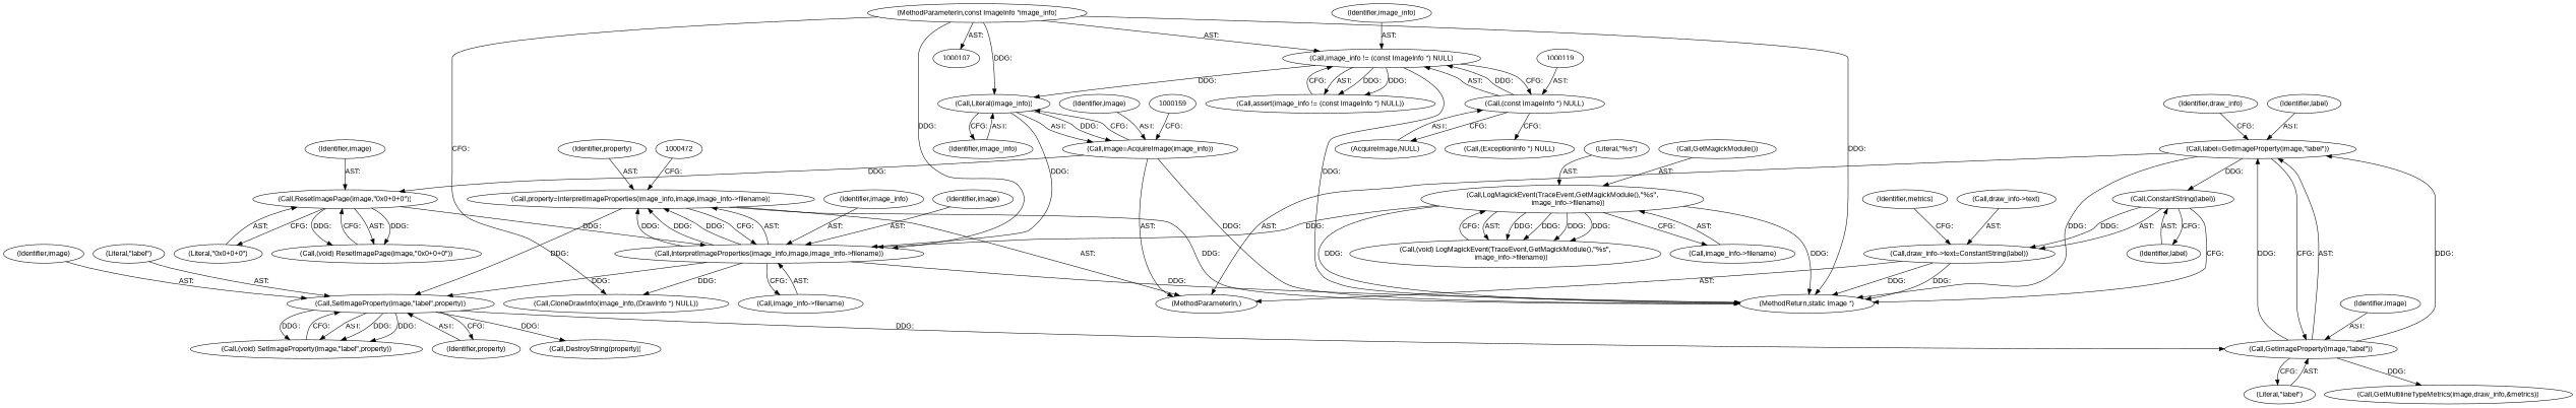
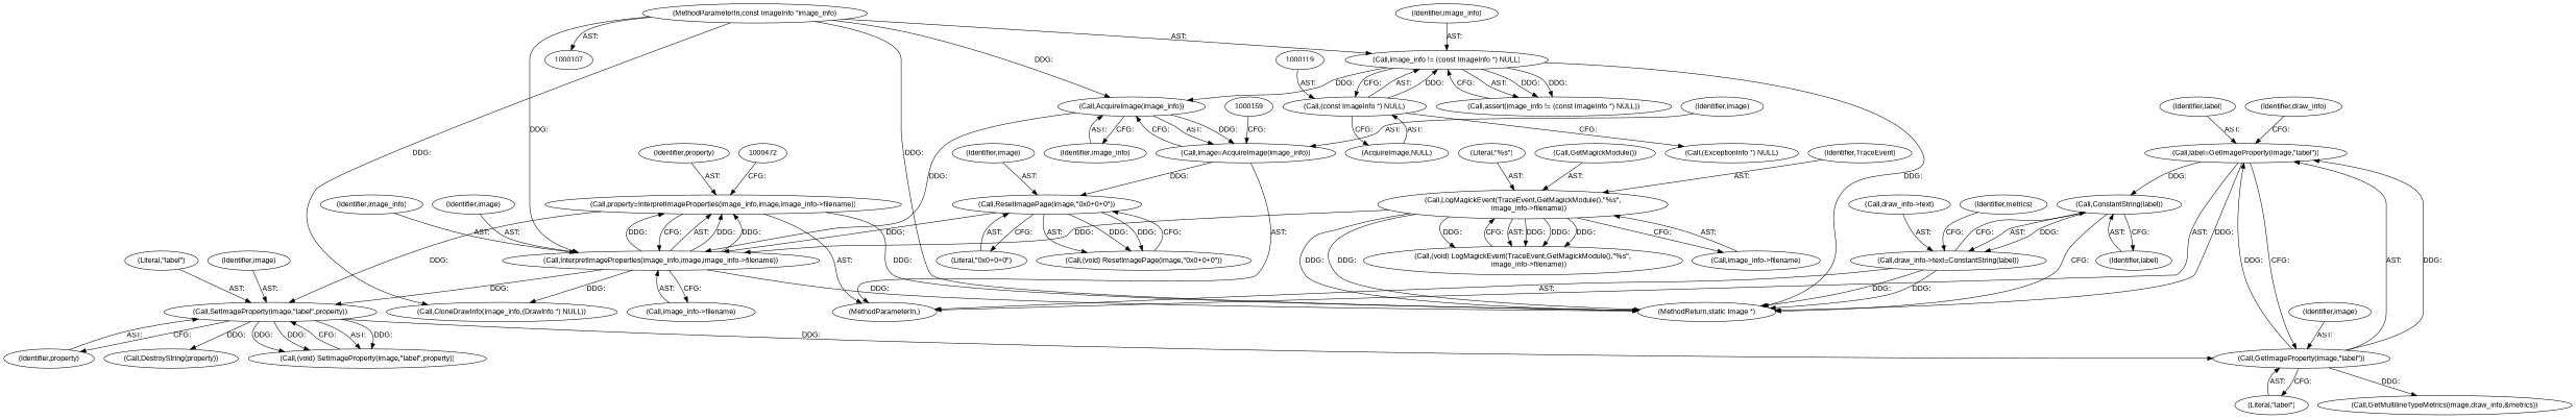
  digraph {
    fontname="Liberation Sans"
    node [fontname="Liberation Sans"]
    edge [fontname="Liberation Sans"]
    n1 [label="(Call,ConstantString(label))"]
    n2 [label="(Call,draw_info->text=ConstantString(label))"]
    n3 [label="(Identifier,label)"]
    n4 [label="(MethodReturn,static Image *)"]
    n5 [label="(MethodParameterIn,)"]
    n6 [label="(Call,label=GetImageProperty(image,\"label\"))"]
    n7 [label="(Call,GetImageProperty(image,\"label\"))"]
    n8 [label="(Literal,\"label\")"]
    n9 [label="(Call,GetMultilineTypeMetrics(image,draw_info,&metrics))"]
    n10 [label="(Call,SetImageProperty(image,\"label\",property))"]
    n11 [label="(Call,DestroyString(property))"]
    n12 [label="(Call,(void) SetImageProperty(image,\"label\",property))"]
    n13 [label="(Identifier,property)"]
    n14 [label="(Call,InterpretImageProperties(image_info,image,image_info->filename))"]
    n15 [label="(Call,property=InterpretImageProperties(image_info,image,image_info->filename))"]
    n16 [label="(Call,CloneDrawInfo(image_info,(DrawInfo *) NULL))"]
    n17 [label="(Call,image_info->filename)"]
-   n18 [label="(Call,Literal(image_info))"]
+   n18 [label="(Call,AcquireImage(image_info))"]
    n19 [label="(Call,image=AcquireImage(image_info))"]
    n20 [label="(Identifier,image_info)"]
    n21 [label="(Call,ResetImagePage(image,\"0x0+0+0\"))"]
    n22 [label="(Call,image_info != (const ImageInfo *) NULL)"]
    n23 [label="(Call,(const ImageInfo *) NULL)"]
    n24 [label="(Call,assert(image_info != (const ImageInfo *) NULL))"]
    n25 [label="(AcquireImage,NULL)"]
    n26 [label="(Call,(ExceptionInfo *) NULL)"]
    n27 [label="(MethodParameterIn,const ImageInfo *image_info)"]
    n28 [label=1000107]
    n29 [label="(Call,(void) ResetImagePage(image,\"0x0+0+0\"))"]
    n30 [label="(Literal,\"0x0+0+0\")"]
    n31 [label="(Call,LogMagickEvent(TraceEvent,GetMagickModule(),\"%s\",\n      image_info->filename))"]
    n32 [label="(Call,(void) LogMagickEvent(TraceEvent,GetMagickModule(),\"%s\",\n      image_info->filename))"]
    n33 [label="(Call,image_info->filename)"]
    n34 [label="(Identifier,image)"]
    n35 [label="(Identifier,draw_info)"]
    n36 [label="(Call,draw_info->text)"]
    n37 [label="(Literal,\"label\")"]
    n38 [label="(Identifier,label)"]
    n39 [label="(Literal,\"%s\")"]
    n40 [label="(Identifier,image)"]
    n41 [label="(Call,GetMagickModule())"]
    n42 [label="(Identifier,metrics)"]
    n43 [label="(Identifier,image)"]
    n44 [label="(Identifier,image_info)"]
+   n45 [label="(Identifier,TraceEvent)"]
    n46 [label="(Identifier,image_info)"]
    n47 [label="(Identifier,property)"]
    n48 [label="(Identifier,image)"]
    n49 [label="(Identifier,image)"]
    1000119
    1000159
    n52 [label=1000472]
    n1 -> n2 [label="AST: "]
    n1 -> n2 [label="DDG: "]
    n1 -> n3 [label="CFG: "]
    n1 -> n4 [label="CFG: "]
+   n2 -> n1 [label="CFG: "]
    n2 -> n4 [label="DDG: "]
    n2 -> n4 [label="DDG: "]
    n2 -> n5 [label="AST: "]
    n3 -> n1 [label="AST: "]
    n6 -> n1 [label="DDG: "]
    n6 -> n4 [label="DDG: "]
    n6 -> n5 [label="AST: "]
    n6 -> n7 [label="CFG: "]
    n7 -> n6 [label="AST: "]
    n7 -> n6 [label="DDG: "]
    n7 -> n6 [label="DDG: "]
    n7 -> n8 [label="CFG: "]
    n7 -> n9 [label="DDG: "]
    n8 -> n7 [label="AST: "]
    n10 -> n7 [label="DDG: "]
    n10 -> n11 [label="DDG: "]
    n10 -> n12 [label="AST: "]
    n10 -> n12 [label="DDG: "]
    n10 -> n12 [label="DDG: "]
    n10 -> n12 [label="DDG: "]
    n10 -> n13 [label="CFG: "]
    n12 -> n10 [label="CFG: "]
    n13 -> n10 [label="AST: "]
    n14 -> n4 [label="DDG: "]
    n14 -> n10 [label="DDG: "]
    n14 -> n15 [label="AST: "]
    n14 -> n15 [label="DDG: "]
    n14 -> n15 [label="DDG: "]
    n14 -> n15 [label="DDG: "]
    n14 -> n16 [label="DDG: "]
    n14 -> n17 [label="CFG: "]
    n15 -> n4 [label="DDG: "]
    n15 -> n5 [label="AST: "]
    n15 -> n10 [label="DDG: "]
    n15 -> n14 [label="CFG: "]
    n17 -> n14 [label="AST: "]
    n18 -> n14 [label="DDG: "]
    n18 -> n19 [label="AST: "]
    n18 -> n19 [label="DDG: "]
    n18 -> n20 [label="CFG: "]
-   n19 -> n4 [label="DDG: "]
    n19 -> n5 [label="AST: "]
    n19 -> n18 [label="CFG: "]
    n19 -> n21 [label="DDG: "]
    n20 -> n18 [label="AST: "]
    n21 -> n14 [label="DDG: "]
    n21 -> n29 [label="AST: "]
    n21 -> n29 [label="DDG: "]
    n21 -> n29 [label="DDG: "]
    n21 -> n30 [label="CFG: "]
    n22 -> n4 [label="DDG: "]
    n22 -> n18 [label="DDG: "]
    n22 -> n23 [label="CFG: "]
    n22 -> n24 [label="AST: "]
    n22 -> n24 [label="DDG: "]
    n22 -> n24 [label="DDG: "]
    n23 -> n22 [label="AST: "]
    n23 -> n22 [label="DDG: "]
    n23 -> n25 [label="CFG: "]
    n23 -> n26 [label="CFG: "]
    n24 -> n22 [label="CFG: "]
    n25 -> n23 [label="AST: "]
    n27 -> n4 [label="DDG: "]
    n27 -> n14 [label="DDG: "]
-   n27 -> n16 [label="CFG: "]
+   n27 -> n16 [label="DDG: "]
    n27 -> n18 [label="DDG: "]
    n27 -> n22 [label="AST: "]
    n27 -> n28 [label="AST: "]
    n29 -> n21 [label="CFG: "]
    n30 -> n21 [label="AST: "]
    n31 -> n4 [label="DDG: "]
    n31 -> n4 [label="DDG: "]
    n31 -> n14 [label="DDG: "]
    n31 -> n32 [label="AST: "]
    n31 -> n32 [label="DDG: "]
    n31 -> n32 [label="DDG: "]
    n31 -> n32 [label="DDG: "]
    n31 -> n32 [label="DDG: "]
    n31 -> n33 [label="CFG: "]
    n32 -> n31 [label="CFG: "]
    n33 -> n31 [label="AST: "]
    n34 -> n10 [label="AST: "]
    n35 -> n6 [label="CFG: "]
    n36 -> n2 [label="AST: "]
    n37 -> n10 [label="AST: "]
    n38 -> n6 [label="AST: "]
    n39 -> n31 [label="AST: "]
    n40 -> n19 [label="AST: "]
    n41 -> n31 [label="AST: "]
    n42 -> n2 [label="CFG: "]
    n43 -> n21 [label="AST: "]
    n44 -> n14 [label="AST: "]
+   n45 -> n31 [label="AST: "]
    n46 -> n22 [label="AST: "]
    n47 -> n15 [label="AST: "]
    n48 -> n14 [label="AST: "]
    n49 -> n7 [label="AST: "]
    1000119 -> n23 [label="AST: "]
    1000159 -> n19 [label="CFG: "]
    n52 -> n15 [label="CFG: "]
  }
